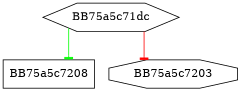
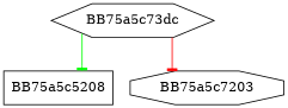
  digraph {
    splines=ortho
    edge [arrowhead=tee]
-   BB75a5c71dc [shape=hexagon]
-   BB75a5c7208 [shape=box]
+   BB75a5c71dc [shape=hexagon label=BB75a5c73dc]
+   BB75a5c7208 [shape=box label=BB75a5c5208]
    BB75a5c7203 [shape=octagon]
    BB75a5c71dc -> BB75a5c7208 [color=green]
    BB75a5c71dc -> BB75a5c7203 [color=red]
  }
